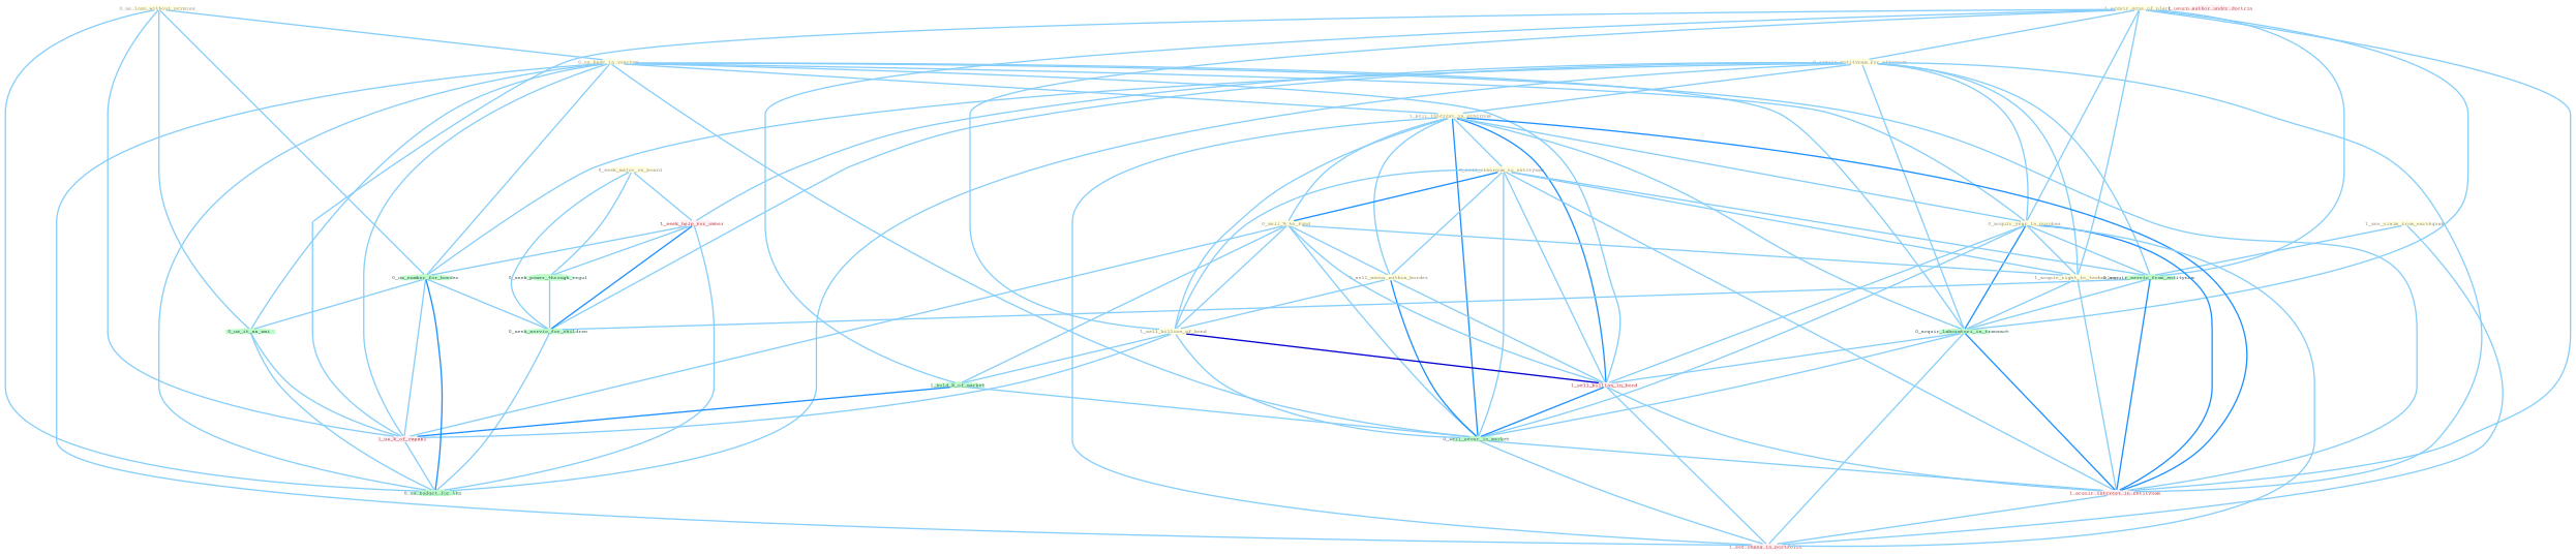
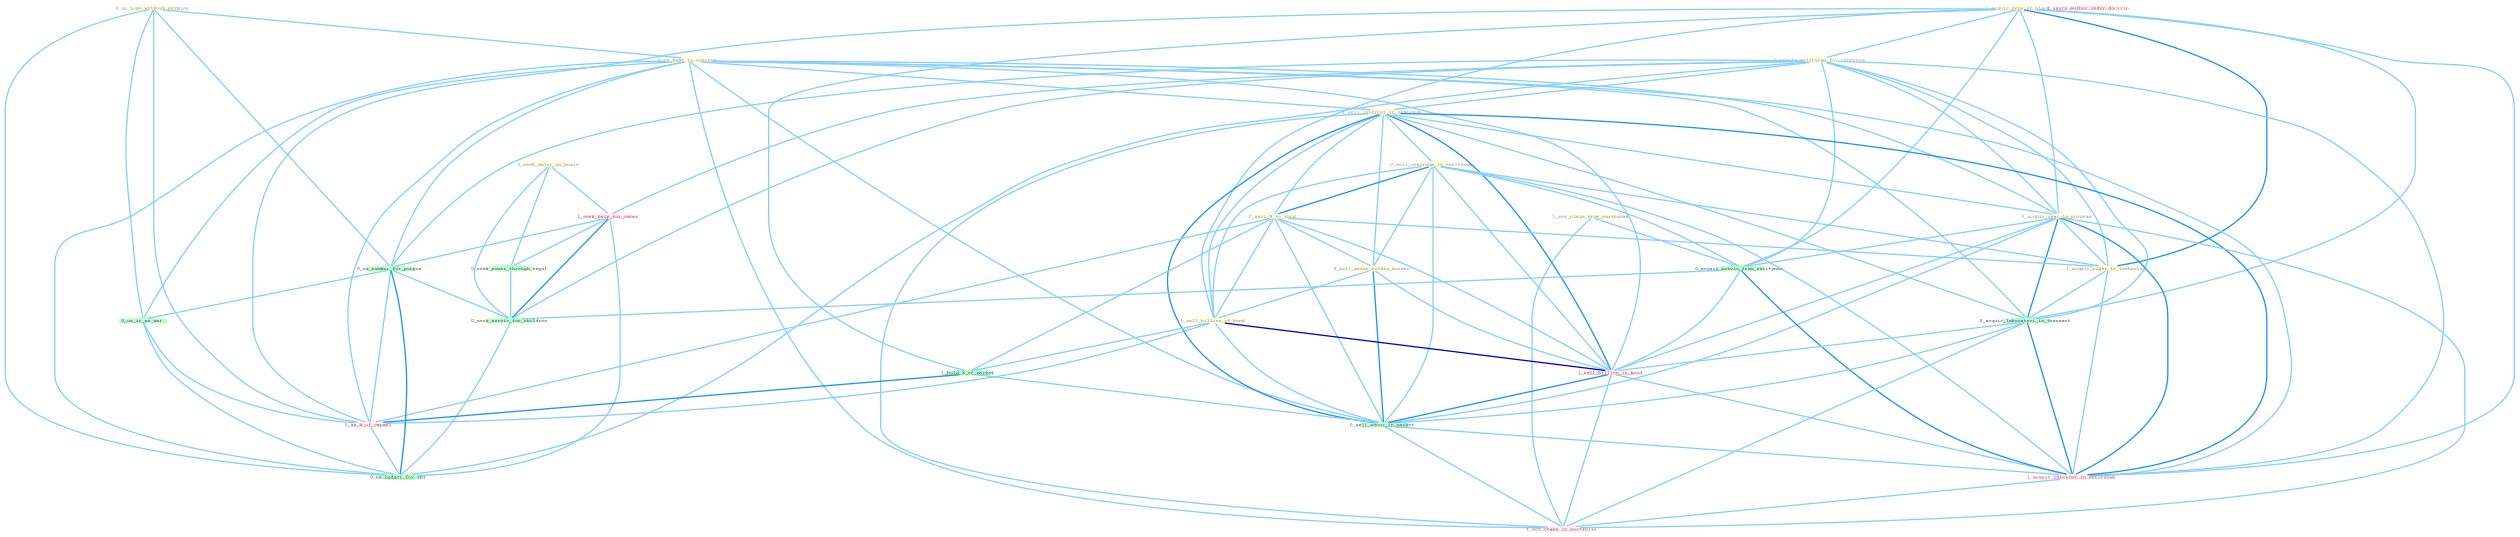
  graph {
    fontname="Courier Prime"
    node [color="#ffffe0" fixedsize=true fontcolor="#8b7d6b" fontname="Courier Prime" fontsize=4 shape=hexagon style=filled]
    edge [color="#87cefa" fontname="Courier Prime" w=1]
    "0_seek_major_on_board " [height=.06 width=.5]
    "1_acquir_sens_of_place " [height=.06 shape=house width=.5]
    "0_acquir_entitynam_for_othernum " [height=.06 width=.5]
    "0_us_logo_without_permiss " [height=.06 shape=house width=.5]
    "0_us_base_in_yearnum " [height=.06 shape=house width=.5]
    "1_see_claim_from_earthquak " [height=.06 shape=house width=.5]
    "1_sell_interest_in_othernum " [height=.06 width=.5]
    "0_acquir_year_in_purchas " [height=.06 shape=house width=.5]
    "0_sell_othernum_to_entitynam " [height=.06 width=.5]
    "0_sell_%_to_fund " [height=.06 width=.5]
    "0_sell_secur_within_border " [height=.06 width=.5]
    "1_sell_billion_of_bond " [height=.06 width=.5]
    "1_acquir_right_to_technolog " [height=.06 width=.5]
    "1_seek_help_for_owner " [color="#fff0f5" fontcolor="#b22222" height=.06 width=.5]
    "1_sell_billion_in_bond " [color="#fff0f5" fontcolor="#b22222" height=.06 shape=house width=.5]
    "1_usurp_author_under_doctrin " [color="#fff0f5" fontcolor="#b22222" height=.06 shape=house width=.5]
    "1_us_%_of_capabl " [color="#fff0f5" fontcolor="#b22222" height=.06 width=.5]
    "1_acquir_interest_in_entitynam " [color="#fff0f5" fontcolor="#b22222" height=.06 width=.5]
    "1_see_chang_in_portfolio " [color="#fff0f5" fontcolor="#b22222" height=.06 width=.5]
    "0_seek_power_through_regul " [color="#BDFCC9" fontcolor="#2f4f4f" height=.06 width=.5]
    "0_seek_servic_for_children " [color="#BDFCC9" fontcolor="#2f4f4f" height=.06 shape=house width=.5]
    "0_acquir_servic_from_entitynam " [color="#BDFCC9" fontcolor="#2f4f4f" height=.06 shape=house width=.5]
    "1_hold_%_of_market " [color="#BDFCC9" fontcolor="#2f4f4f" height=.06 shape=house width=.5]
    "0_acquir_laboratori_in_transact " [color="#BDFCC9" fontcolor="#2f4f4f" height=.06 shape=house width=.5]
-   "0_us_number_for_purpos " [color="#BDFCC9" fontcolor="#2f4f4f" height=.06 shape=house width=.5 label="0_us_number_for_border"]
+   "0_us_number_for_purpos " [color="#BDFCC9" fontcolor="#2f4f4f" height=.06 shape=house width=.5]
    "0_us_budget_for_thi " [color="#BDFCC9" fontcolor="#2f4f4f" height=.06 width=.5]
    "0_us_it_as_wai " [color="#BDFCC9" fontcolor="#2f4f4f" height=.06 shape=house width=.5]
    "0_sell_secur_in_market " [color="#BDFCC9" fontcolor="#2f4f4f" height=.06 shape=house width=.5]
    subgraph sub_1 {
      "0_seek_major_on_board "
      "1_acquir_sens_of_place "
      "0_acquir_entitynam_for_othernum "
      "0_us_logo_without_permiss "
      "0_us_base_in_yearnum "
      "1_see_claim_from_earthquak "
      "1_sell_interest_in_othernum "
      "0_acquir_year_in_purchas "
      "0_sell_othernum_to_entitynam "
      "0_sell_%_to_fund "
      "0_sell_secur_within_border "
      "1_sell_billion_of_bond "
      "1_acquir_right_to_technolog "
    }
    subgraph sub_2 {
      "1_seek_help_for_owner "
      "1_sell_billion_in_bond "
      "1_usurp_author_under_doctrin "
      "1_us_%_of_capabl "
      "1_acquir_interest_in_entitynam "
      "1_see_chang_in_portfolio "
    }
    "0_seek_major_on_board " -- "1_seek_help_for_owner "
    "0_seek_major_on_board " -- "0_seek_power_through_regul "
    "0_seek_major_on_board " -- "0_seek_servic_for_children "
    "1_acquir_sens_of_place " -- "0_acquir_entitynam_for_othernum "
    "1_acquir_sens_of_place " -- "0_acquir_year_in_purchas "
    "1_acquir_sens_of_place " -- "1_sell_billion_of_bond "
-   "1_acquir_sens_of_place " -- "1_acquir_right_to_technolog "
+   "1_acquir_sens_of_place " -- "1_acquir_right_to_technolog " [color="#1e90ff"]
    "1_acquir_sens_of_place " -- "1_us_%_of_capabl "
    "1_acquir_sens_of_place " -- "1_acquir_interest_in_entitynam "
    "1_acquir_sens_of_place " -- "0_acquir_servic_from_entitynam "
    "1_acquir_sens_of_place " -- "1_hold_%_of_market "
    "1_acquir_sens_of_place " -- "0_acquir_laboratori_in_transact "
    "0_acquir_entitynam_for_othernum " -- "1_sell_interest_in_othernum "
    "0_acquir_entitynam_for_othernum " -- "0_acquir_year_in_purchas "
    "0_acquir_entitynam_for_othernum " -- "1_acquir_right_to_technolog "
    "0_acquir_entitynam_for_othernum " -- "1_seek_help_for_owner "
    "0_acquir_entitynam_for_othernum " -- "1_acquir_interest_in_entitynam "
    "0_acquir_entitynam_for_othernum " -- "0_seek_servic_for_children "
    "0_acquir_entitynam_for_othernum " -- "0_acquir_servic_from_entitynam "
    "0_acquir_entitynam_for_othernum " -- "0_acquir_laboratori_in_transact "
    "0_acquir_entitynam_for_othernum " -- "0_us_number_for_purpos "
    "0_acquir_entitynam_for_othernum " -- "0_us_budget_for_thi "
    "0_us_logo_without_permiss " -- "0_us_base_in_yearnum "
    "0_us_logo_without_permiss " -- "1_us_%_of_capabl "
    "0_us_logo_without_permiss " -- "0_us_number_for_purpos "
    "0_us_logo_without_permiss " -- "0_us_budget_for_thi "
    "0_us_logo_without_permiss " -- "0_us_it_as_wai "
    "0_us_base_in_yearnum " -- "1_sell_interest_in_othernum "
    "0_us_base_in_yearnum " -- "0_acquir_year_in_purchas "
    "0_us_base_in_yearnum " -- "1_sell_billion_in_bond "
    "0_us_base_in_yearnum " -- "1_us_%_of_capabl "
    "0_us_base_in_yearnum " -- "1_acquir_interest_in_entitynam "
    "0_us_base_in_yearnum " -- "1_see_chang_in_portfolio "
    "0_us_base_in_yearnum " -- "0_acquir_laboratori_in_transact "
    "0_us_base_in_yearnum " -- "0_us_number_for_purpos "
    "0_us_base_in_yearnum " -- "0_us_budget_for_thi "
    "0_us_base_in_yearnum " -- "0_us_it_as_wai "
    "0_us_base_in_yearnum " -- "0_sell_secur_in_market "
    "1_see_claim_from_earthquak " -- "1_see_chang_in_portfolio "
    "1_see_claim_from_earthquak " -- "0_acquir_servic_from_entitynam "
    "1_sell_interest_in_othernum " -- "0_acquir_year_in_purchas "
    "1_sell_interest_in_othernum " -- "0_sell_othernum_to_entitynam "
    "1_sell_interest_in_othernum " -- "0_sell_%_to_fund "
    "1_sell_interest_in_othernum " -- "0_sell_secur_within_border "
    "1_sell_interest_in_othernum " -- "1_sell_billion_of_bond "
    "1_sell_interest_in_othernum " -- "1_sell_billion_in_bond " [color="#1e90ff" w=2]
    "1_sell_interest_in_othernum " -- "1_acquir_interest_in_entitynam " [color="#1e90ff" w=2]
    "1_sell_interest_in_othernum " -- "1_see_chang_in_portfolio "
    "1_sell_interest_in_othernum " -- "0_acquir_laboratori_in_transact "
    "1_sell_interest_in_othernum " -- "0_sell_secur_in_market " [color="#1e90ff" w=2]
    "0_acquir_year_in_purchas " -- "1_acquir_right_to_technolog "
    "0_acquir_year_in_purchas " -- "1_sell_billion_in_bond "
    "0_acquir_year_in_purchas " -- "1_acquir_interest_in_entitynam " [color="#1e90ff" w=2]
    "0_acquir_year_in_purchas " -- "1_see_chang_in_portfolio "
    "0_acquir_year_in_purchas " -- "0_acquir_servic_from_entitynam "
    "0_acquir_year_in_purchas " -- "0_acquir_laboratori_in_transact " [color="#1e90ff" w=2]
    "0_acquir_year_in_purchas " -- "0_sell_secur_in_market "
    "0_sell_othernum_to_entitynam " -- "0_sell_%_to_fund " [color="#1e90ff" w=2]
    "0_sell_othernum_to_entitynam " -- "0_sell_secur_within_border "
    "0_sell_othernum_to_entitynam " -- "1_sell_billion_of_bond "
    "0_sell_othernum_to_entitynam " -- "1_acquir_right_to_technolog "
    "0_sell_othernum_to_entitynam " -- "1_sell_billion_in_bond "
    "0_sell_othernum_to_entitynam " -- "1_acquir_interest_in_entitynam "
    "0_sell_othernum_to_entitynam " -- "0_acquir_servic_from_entitynam "
    "0_sell_othernum_to_entitynam " -- "0_sell_secur_in_market "
    "0_sell_%_to_fund " -- "0_sell_secur_within_border "
    "0_sell_%_to_fund " -- "1_sell_billion_of_bond "
    "0_sell_%_to_fund " -- "1_acquir_right_to_technolog "
    "0_sell_%_to_fund " -- "1_sell_billion_in_bond "
    "0_sell_%_to_fund " -- "1_us_%_of_capabl "
    "0_sell_%_to_fund " -- "1_hold_%_of_market "
    "0_sell_%_to_fund " -- "0_sell_secur_in_market "
    "0_sell_secur_within_border " -- "1_sell_billion_of_bond "
    "0_sell_secur_within_border " -- "1_sell_billion_in_bond "
    "0_sell_secur_within_border " -- "0_sell_secur_in_market " [color="#1e90ff" w=2]
    "1_sell_billion_of_bond " -- "1_sell_billion_in_bond " [color="#0000cd" w=3]
    "1_sell_billion_of_bond " -- "1_us_%_of_capabl "
    "1_sell_billion_of_bond " -- "1_hold_%_of_market "
    "1_sell_billion_of_bond " -- "0_sell_secur_in_market "
    "1_acquir_right_to_technolog " -- "1_acquir_interest_in_entitynam "
    "1_acquir_right_to_technolog " -- "0_acquir_laboratori_in_transact "
    "1_seek_help_for_owner " -- "0_seek_power_through_regul "
    "1_seek_help_for_owner " -- "0_seek_servic_for_children " [color="#1e90ff" w=2]
    "1_seek_help_for_owner " -- "0_us_number_for_purpos "
    "1_seek_help_for_owner " -- "0_us_budget_for_thi "
    "1_sell_billion_in_bond " -- "1_acquir_interest_in_entitynam "
    "1_sell_billion_in_bond " -- "1_see_chang_in_portfolio "
    "1_sell_billion_in_bond " -- "0_sell_secur_in_market " [color="#1e90ff" w=2]
    "1_us_%_of_capabl " -- "0_us_budget_for_thi "
    "1_acquir_interest_in_entitynam " -- "1_see_chang_in_portfolio "
    "0_seek_power_through_regul " -- "0_seek_servic_for_children "
    "0_seek_servic_for_children " -- "0_us_budget_for_thi "
    "0_acquir_servic_from_entitynam " -- "1_acquir_interest_in_entitynam " [color="#1e90ff" w=2]
    "0_acquir_servic_from_entitynam " -- "0_seek_servic_for_children "
-   "0_acquir_servic_from_entitynam " -- "0_acquir_laboratori_in_transact "
+   "0_acquir_servic_from_entitynam " -- "1_sell_billion_in_bond "
    "1_hold_%_of_market " -- "1_us_%_of_capabl " [color="#1e90ff" w=2]
    "1_hold_%_of_market " -- "0_sell_secur_in_market "
    "0_acquir_laboratori_in_transact " -- "1_sell_billion_in_bond "
    "0_acquir_laboratori_in_transact " -- "1_acquir_interest_in_entitynam " [color="#1e90ff" w=2]
    "0_acquir_laboratori_in_transact " -- "1_see_chang_in_portfolio "
    "0_acquir_laboratori_in_transact " -- "0_sell_secur_in_market "
    "0_us_number_for_purpos " -- "1_us_%_of_capabl "
    "0_us_number_for_purpos " -- "0_seek_servic_for_children "
    "0_us_number_for_purpos " -- "0_us_budget_for_thi " [color="#1e90ff" w=2]
    "0_us_number_for_purpos " -- "0_us_it_as_wai "
    "0_us_it_as_wai " -- "1_us_%_of_capabl "
    "0_us_it_as_wai " -- "0_us_budget_for_thi "
    "0_sell_secur_in_market " -- "1_acquir_interest_in_entitynam "
    "0_sell_secur_in_market " -- "1_see_chang_in_portfolio "
  }
